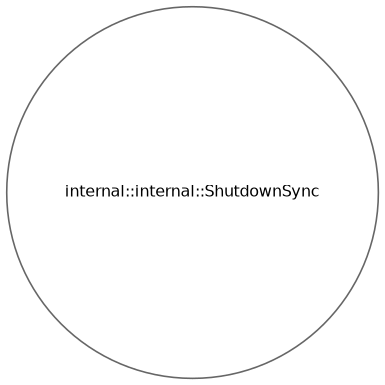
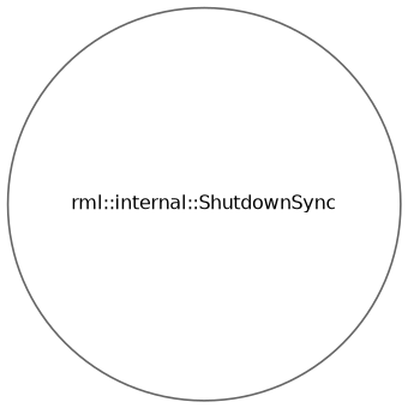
  digraph {
    rankdir=LR
-   n1 [color=grey40 fillcolor=white fontname=Helvetica fontsize=10 height=0.2 label="internal::internal::ShutdownSync" shape=circle style=filled width=0.4]
+   n1 [color=grey40 fillcolor=white fontname=Helvetica fontsize=10 height=0.2 label="rml::internal::ShutdownSync" shape=circle style=filled width=0.4]
  }
